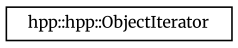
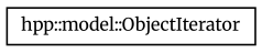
  digraph {
    rankdir=LR
    fontname=Merriweather
-   n1 [color=black fillcolor=white fontname=Merriweather fontsize=10 height=0.2 label="hpp::hpp::ObjectIterator" shape=record style=filled width=0.4]
+   n1 [color=black fillcolor=white fontname=Merriweather fontsize=10 height=0.2 label="hpp::model::ObjectIterator" shape=record style=filled width=0.4]
  }
